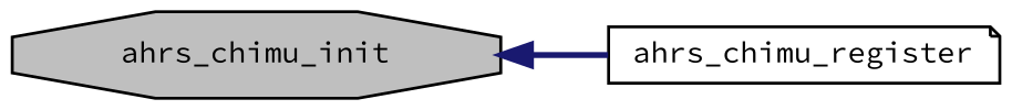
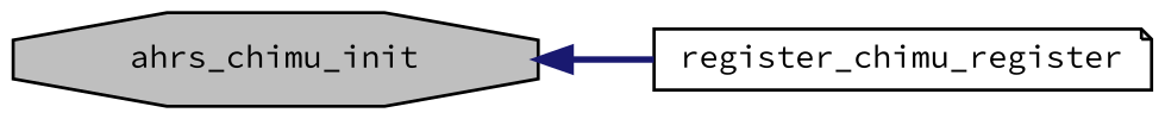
  digraph {
    rankdir=LR
    fontname="Source Code Pro"
    node [color=black fontname="Source Code Pro" fontsize=10 style=filled]
    n1 [fillcolor=grey75 fontcolor=black height=0.2 label=ahrs_chimu_init shape=octagon width=0.4]
-   n2 [fillcolor=white height=0.2 label=ahrs_chimu_register shape=note width=0.4]
+   n2 [fillcolor=white height=0.2 label=register_chimu_register shape=note width=0.4]
    n1 -> n2 [color=midnightblue dir=back fontname="Source Code Pro" fontsize=10 labelfontname=FreeSans labelfontsize=10 style=bold]
  }
